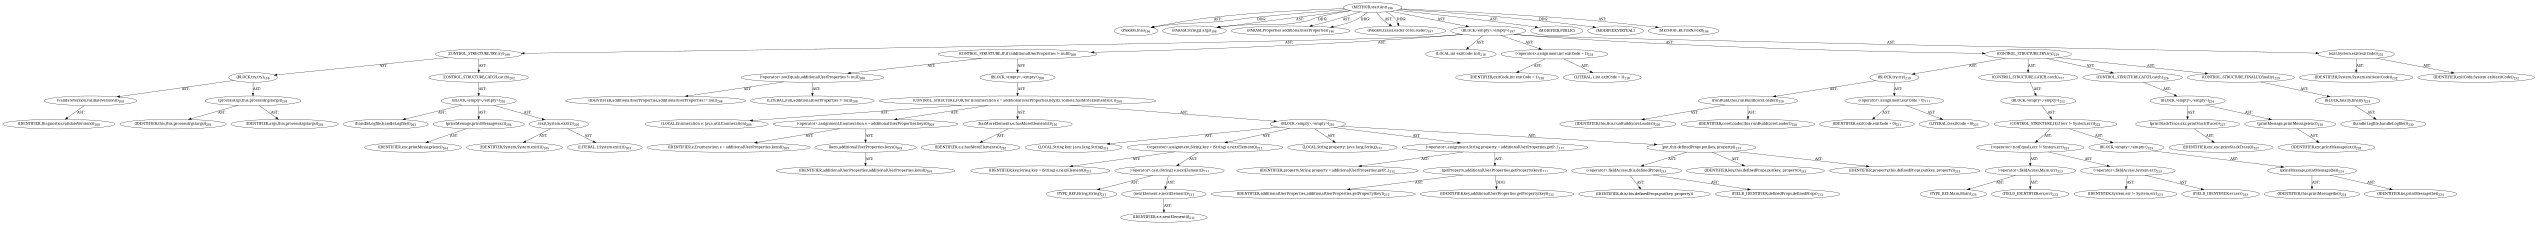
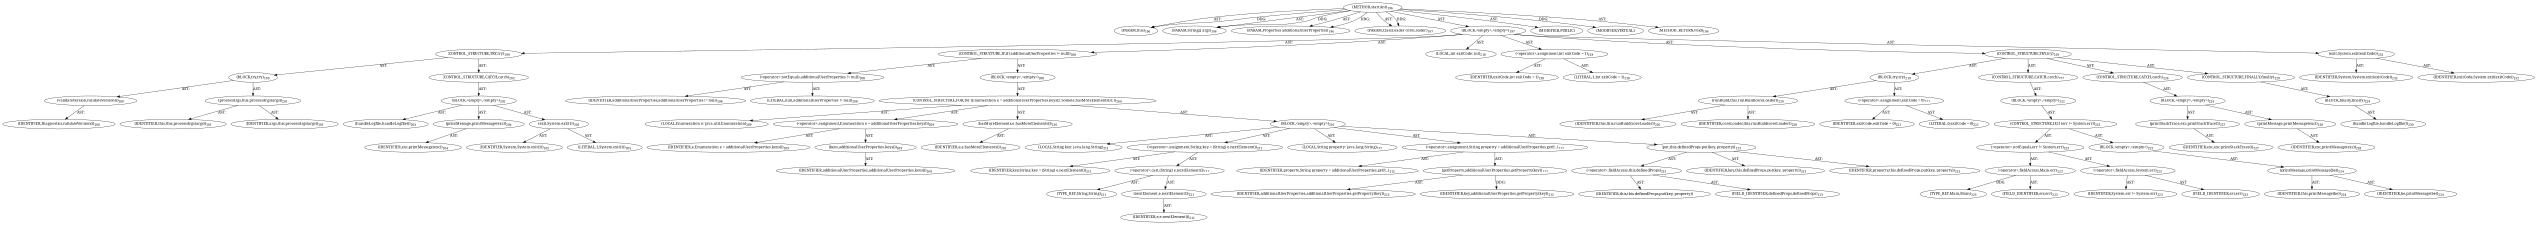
  digraph {
    fontname="Noto Serif"
    node [fontname="Noto Serif"]
    edge [fontname="Noto Serif"]
    n1 [label=<(METHOD,startAnt)<SUB>196</SUB>>]
    n2 [label=<(PARAM,this)<SUB>196</SUB>>]
    n3 [label=<(PARAM,String[] args)<SUB>196</SUB>>]
    n4 [label=<(PARAM,Properties additionalUserProperties)<SUB>196</SUB>>]
    n5 [label=<(PARAM,ClassLoader coreLoader)<SUB>197</SUB>>]
    n6 [label=<(BLOCK,&lt;empty&gt;,&lt;empty&gt;)<SUB>197</SUB>>]
    n7 [label=<(MODIFIER,PUBLIC)>]
    n8 [label=<(MODIFIER,VIRTUAL)>]
    n9 [label=<(METHOD_RETURN,void)<SUB>196</SUB>>]
    n10 [label=<(CONTROL_STRUCTURE,TRY,try)<SUB>199</SUB>>]
    n11 [label=<(CONTROL_STRUCTURE,IF,if (additionalUserProperties != null))<SUB>208</SUB>>]
    n12 [label=<(LOCAL,int exitCode: int)<SUB>218</SUB>>]
    n13 [label=<(&lt;operator&gt;.assignment,int exitCode = 1)<SUB>218</SUB>>]
    n14 [label=<(CONTROL_STRUCTURE,TRY,try)<SUB>219</SUB>>]
    n15 [label=<(exit,System.exit(exitCode))<SUB>232</SUB>>]
    n16 [label=<(BLOCK,try,try)<SUB>199</SUB>>]
    n17 [label=<(CONTROL_STRUCTURE,CATCH,catch)<SUB>202</SUB>>]
    n18 [label=<(&lt;operator&gt;.notEquals,additionalUserProperties != null)<SUB>208</SUB>>]
    n19 [label=<(BLOCK,&lt;empty&gt;,&lt;empty&gt;)<SUB>208</SUB>>]
    n20 [label=<(IDENTIFIER,exitCode,int exitCode = 1)<SUB>218</SUB>>]
    n21 [label=<(LITERAL,1,int exitCode = 1)<SUB>218</SUB>>]
    n22 [label=<(BLOCK,try,try)<SUB>219</SUB>>]
    n23 [label=<(CONTROL_STRUCTURE,CATCH,catch)<SUB>222</SUB>>]
    n24 [label=<(CONTROL_STRUCTURE,CATCH,catch)<SUB>226</SUB>>]
    n25 [label=<(CONTROL_STRUCTURE,FINALLY,finally)<SUB>229</SUB>>]
    n26 [label=<(IDENTIFIER,System,System.exit(exitCode))<SUB>232</SUB>>]
    n27 [label=<(IDENTIFIER,exitCode,System.exit(exitCode))<SUB>232</SUB>>]
    n28 [label=<(validateVersion,validateVersion())<SUB>200</SUB>>]
    n29 [label=<(processArgs,this.processArgs(args))<SUB>201</SUB>>]
    n30 [label=<(BLOCK,&lt;empty&gt;,&lt;empty&gt;)<SUB>202</SUB>>]
    n31 [label=<(IDENTIFIER,Diagnostics,validateVersion())<SUB>200</SUB>>]
    n32 [label=<(IDENTIFIER,this,this.processArgs(args))<SUB>201</SUB>>]
    n33 [label=<(IDENTIFIER,args,this.processArgs(args))<SUB>201</SUB>>]
    n34 [label=<(handleLogfile,handleLogfile())<SUB>203</SUB>>]
    n35 [label=<(printMessage,printMessage(exc))<SUB>204</SUB>>]
    n36 [label=<(exit,System.exit(1))<SUB>205</SUB>>]
    n37 [label=<(IDENTIFIER,exc,printMessage(exc))<SUB>204</SUB>>]
    n38 [label=<(IDENTIFIER,System,System.exit(1))<SUB>205</SUB>>]
    n39 [label=<(LITERAL,1,System.exit(1))<SUB>205</SUB>>]
    n40 [label=<(IDENTIFIER,additionalUserProperties,additionalUserProperties != null)<SUB>208</SUB>>]
    n41 [label=<(LITERAL,null,additionalUserProperties != null)<SUB>208</SUB>>]
    n42 [label=<(CONTROL_STRUCTURE,FOR,for (Enumeration e = additionalUserProperties.keys(); Some(e.hasMoreElements()); ))<SUB>209</SUB>>]
    n43 [label=<(LOCAL,Enumeration e: java.util.Enumeration)<SUB>209</SUB>>]
    n44 [label=<(&lt;operator&gt;.assignment,Enumeration e = additionalUserProperties.keys())<SUB>209</SUB>>]
    n45 [label=<(hasMoreElements,e.hasMoreElements())<SUB>210</SUB>>]
    n46 [label=<(BLOCK,&lt;empty&gt;,&lt;empty&gt;)<SUB>210</SUB>>]
    n47 [label=<(IDENTIFIER,e,Enumeration e = additionalUserProperties.keys())<SUB>209</SUB>>]
    n48 [label=<(keys,additionalUserProperties.keys())<SUB>209</SUB>>]
    n49 [label=<(IDENTIFIER,e,e.hasMoreElements())<SUB>210</SUB>>]
    n50 [label=<(LOCAL,String key: java.lang.String)<SUB>211</SUB>>]
    n51 [label=<(&lt;operator&gt;.assignment,String key = (String) e.nextElement())<SUB>211</SUB>>]
    n52 [label=<(LOCAL,String property: java.lang.String)<SUB>212</SUB>>]
    n53 [label=<(&lt;operator&gt;.assignment,String property = additionalUserProperties.getP...)<SUB>212</SUB>>]
    n54 [label=<(put,this.definedProps.put(key, property))<SUB>213</SUB>>]
    n55 [label=<(IDENTIFIER,additionalUserProperties,additionalUserProperties.keys())<SUB>209</SUB>>]
    n56 [label=<(IDENTIFIER,key,String key = (String) e.nextElement())<SUB>211</SUB>>]
    n57 [label=<(&lt;operator&gt;.cast,(String) e.nextElement())<SUB>211</SUB>>]
    n58 [label=<(IDENTIFIER,property,String property = additionalUserProperties.getP...)<SUB>212</SUB>>]
    n59 [label=<(getProperty,additionalUserProperties.getProperty(key))<SUB>212</SUB>>]
    n60 [label=<(&lt;operator&gt;.fieldAccess,this.definedProps)<SUB>213</SUB>>]
    n61 [label=<(IDENTIFIER,key,this.definedProps.put(key, property))<SUB>213</SUB>>]
    n62 [label=<(IDENTIFIER,property,this.definedProps.put(key, property))<SUB>213</SUB>>]
    n63 [label=<(TYPE_REF,String,String)<SUB>211</SUB>>]
    n64 [label=<(nextElement,e.nextElement())<SUB>211</SUB>>]
    n65 [label=<(IDENTIFIER,e,e.nextElement())<SUB>211</SUB>>]
    n66 [label=<(IDENTIFIER,additionalUserProperties,additionalUserProperties.getProperty(key))<SUB>212</SUB>>]
    n67 [label=<(IDENTIFIER,key,additionalUserProperties.getProperty(key))<SUB>212</SUB>>]
    n68 [label=<(IDENTIFIER,this,this.definedProps.put(key, property))>]
    n69 [label=<(FIELD_IDENTIFIER,definedProps,definedProps)<SUB>213</SUB>>]
    n70 [label=<(runBuild,this.runBuild(coreLoader))<SUB>220</SUB>>]
    n71 [label=<(&lt;operator&gt;.assignment,exitCode = 0)<SUB>221</SUB>>]
    n72 [label=<(BLOCK,&lt;empty&gt;,&lt;empty&gt;)<SUB>222</SUB>>]
    n73 [label=<(BLOCK,&lt;empty&gt;,&lt;empty&gt;)<SUB>226</SUB>>]
    n74 [label=<(BLOCK,finally,finally)<SUB>229</SUB>>]
    n75 [label=<(IDENTIFIER,this,this.runBuild(coreLoader))<SUB>220</SUB>>]
    n76 [label=<(IDENTIFIER,coreLoader,this.runBuild(coreLoader))<SUB>220</SUB>>]
    n77 [label=<(IDENTIFIER,exitCode,exitCode = 0)<SUB>221</SUB>>]
    n78 [label=<(LITERAL,0,exitCode = 0)<SUB>221</SUB>>]
    n79 [label=<(CONTROL_STRUCTURE,IF,if (err != System.err))<SUB>223</SUB>>]
    n80 [label=<(&lt;operator&gt;.notEquals,err != System.err)<SUB>223</SUB>>]
    n81 [label=<(BLOCK,&lt;empty&gt;,&lt;empty&gt;)<SUB>223</SUB>>]
    n82 [label=<(&lt;operator&gt;.fieldAccess,Main.err)<SUB>223</SUB>>]
    n83 [label=<(&lt;operator&gt;.fieldAccess,System.err)<SUB>223</SUB>>]
    n84 [label=<(printMessage,printMessage(be))<SUB>224</SUB>>]
    n85 [label=<(TYPE_REF,Main,Main)<SUB>223</SUB>>]
    n86 [label=<(FIELD_IDENTIFIER,err,err)<SUB>223</SUB>>]
    n87 [label=<(IDENTIFIER,System,err != System.err)<SUB>223</SUB>>]
    n88 [label=<(FIELD_IDENTIFIER,err,err)<SUB>223</SUB>>]
    n89 [label=<(IDENTIFIER,this,printMessage(be))<SUB>224</SUB>>]
    n90 [label=<(IDENTIFIER,be,printMessage(be))<SUB>224</SUB>>]
    n91 [label=<(printStackTrace,exc.printStackTrace())<SUB>227</SUB>>]
    n92 [label=<(printMessage,printMessage(exc))<SUB>228</SUB>>]
    n93 [label=<(IDENTIFIER,exc,exc.printStackTrace())<SUB>227</SUB>>]
    n94 [label=<(IDENTIFIER,exc,printMessage(exc))<SUB>228</SUB>>]
    n95 [label=<(handleLogfile,handleLogfile())<SUB>230</SUB>>]
    n1 -> n2 [label="AST: "]
    n1 -> n2 [label="DDG: "]
    n1 -> n3 [label="AST: "]
    n1 -> n3 [label="DDG: "]
    n1 -> n4 [label="AST: "]
    n1 -> n4 [label="DDG: "]
    n1 -> n5 [label="AST: "]
    n1 -> n5 [label="DDG: "]
    n1 -> n6 [label="AST: "]
    n1 -> n7 [label="AST: "]
    n1 -> n8 [label="DDG: "]
    n1 -> n9 [label="AST: "]
    n6 -> n10 [label="AST: "]
    n6 -> n11 [label="AST: "]
    n6 -> n12 [label="AST: "]
    n6 -> n13 [label="AST: "]
    n6 -> n14 [label="AST: "]
    n6 -> n15 [label="AST: "]
    n10 -> n16 [label="AST: "]
    n10 -> n17 [label="AST: "]
    n11 -> n18 [label="AST: "]
    n11 -> n19 [label="AST: "]
    n13 -> n20 [label="AST: "]
    n13 -> n21 [label="AST: "]
    n14 -> n22 [label="AST: "]
    n14 -> n23 [label="AST: "]
    n14 -> n24 [label="AST: "]
    n14 -> n25 [label="AST: "]
    n15 -> n26 [label="AST: "]
    n15 -> n27 [label="AST: "]
    n16 -> n28 [label="AST: "]
    n16 -> n29 [label="AST: "]
    n17 -> n30 [label="AST: "]
    n18 -> n40 [label="AST: "]
    n18 -> n41 [label="AST: "]
    n19 -> n42 [label="AST: "]
    n22 -> n70 [label="AST: "]
    n22 -> n71 [label="AST: "]
    n23 -> n72 [label="AST: "]
    n24 -> n73 [label="AST: "]
    n25 -> n74 [label="AST: "]
    n28 -> n31 [label="AST: "]
    n29 -> n32 [label="AST: "]
    n29 -> n33 [label="AST: "]
    n30 -> n34 [label="AST: "]
    n30 -> n35 [label="AST: "]
    n30 -> n36 [label="AST: "]
    n35 -> n37 [label="AST: "]
    n36 -> n38 [label="AST: "]
    n36 -> n39 [label="AST: "]
    n42 -> n43 [label="AST: "]
    n42 -> n44 [label="AST: "]
    n42 -> n45 [label="AST: "]
    n42 -> n46 [label="AST: "]
    n44 -> n47 [label="AST: "]
    n44 -> n48 [label="AST: "]
    n45 -> n49 [label="AST: "]
    n46 -> n50 [label="AST: "]
    n46 -> n51 [label="AST: "]
    n46 -> n52 [label="AST: "]
    n46 -> n53 [label="AST: "]
    n46 -> n54 [label="AST: "]
    n48 -> n55 [label="AST: "]
    n51 -> n56 [label="AST: "]
    n51 -> n57 [label="AST: "]
    n53 -> n58 [label="AST: "]
    n53 -> n59 [label="AST: "]
    n54 -> n60 [label="AST: "]
    n54 -> n61 [label="AST: "]
    n54 -> n62 [label="AST: "]
    n57 -> n63 [label="AST: "]
    n57 -> n64 [label="AST: "]
    n59 -> n66 [label="AST: "]
    n59 -> n67 [label="DDG: "]
    n60 -> n68 [label="AST: "]
    n60 -> n69 [label="AST: "]
    n64 -> n65 [label="AST: "]
    n70 -> n75 [label="AST: "]
    n70 -> n76 [label="AST: "]
    n71 -> n77 [label="AST: "]
    n71 -> n78 [label="AST: "]
    n72 -> n79 [label="AST: "]
    n73 -> n91 [label="AST: "]
    n73 -> n92 [label="AST: "]
    n74 -> n95 [label="AST: "]
    n79 -> n80 [label="AST: "]
    n79 -> n81 [label="AST: "]
    n80 -> n82 [label="AST: "]
    n80 -> n83 [label="AST: "]
    n81 -> n84 [label="AST: "]
-   n82 -> n85 [label="AST: "]
+   n82 -> n85 [label="DDG: "]
    n82 -> n86 [label="AST: "]
    n83 -> n87 [label="AST: "]
    n83 -> n88 [label="AST: "]
    n84 -> n89 [label="AST: "]
    n84 -> n90 [label="AST: "]
    n91 -> n93 [label="AST: "]
    n92 -> n94 [label="AST: "]
  }
